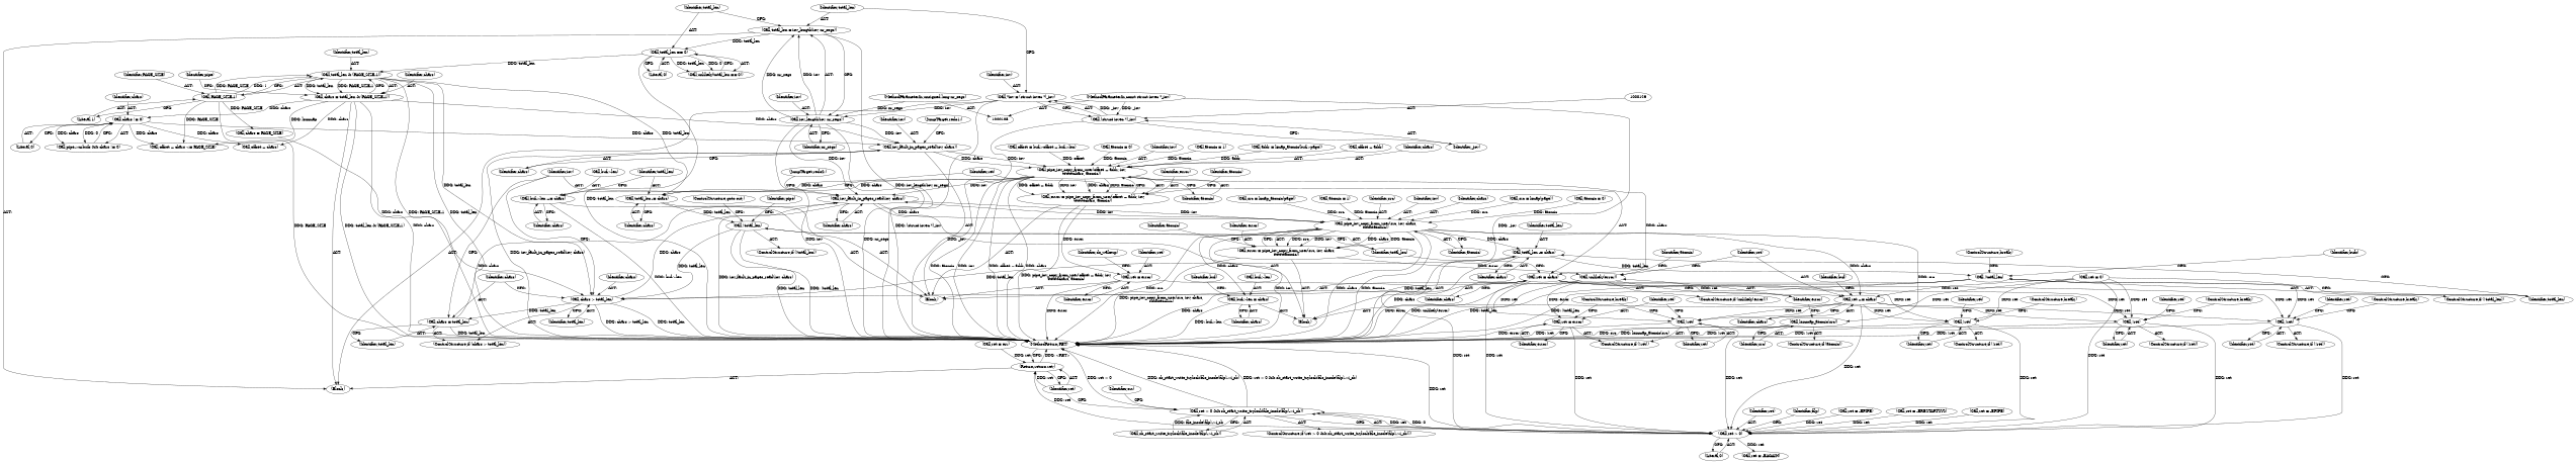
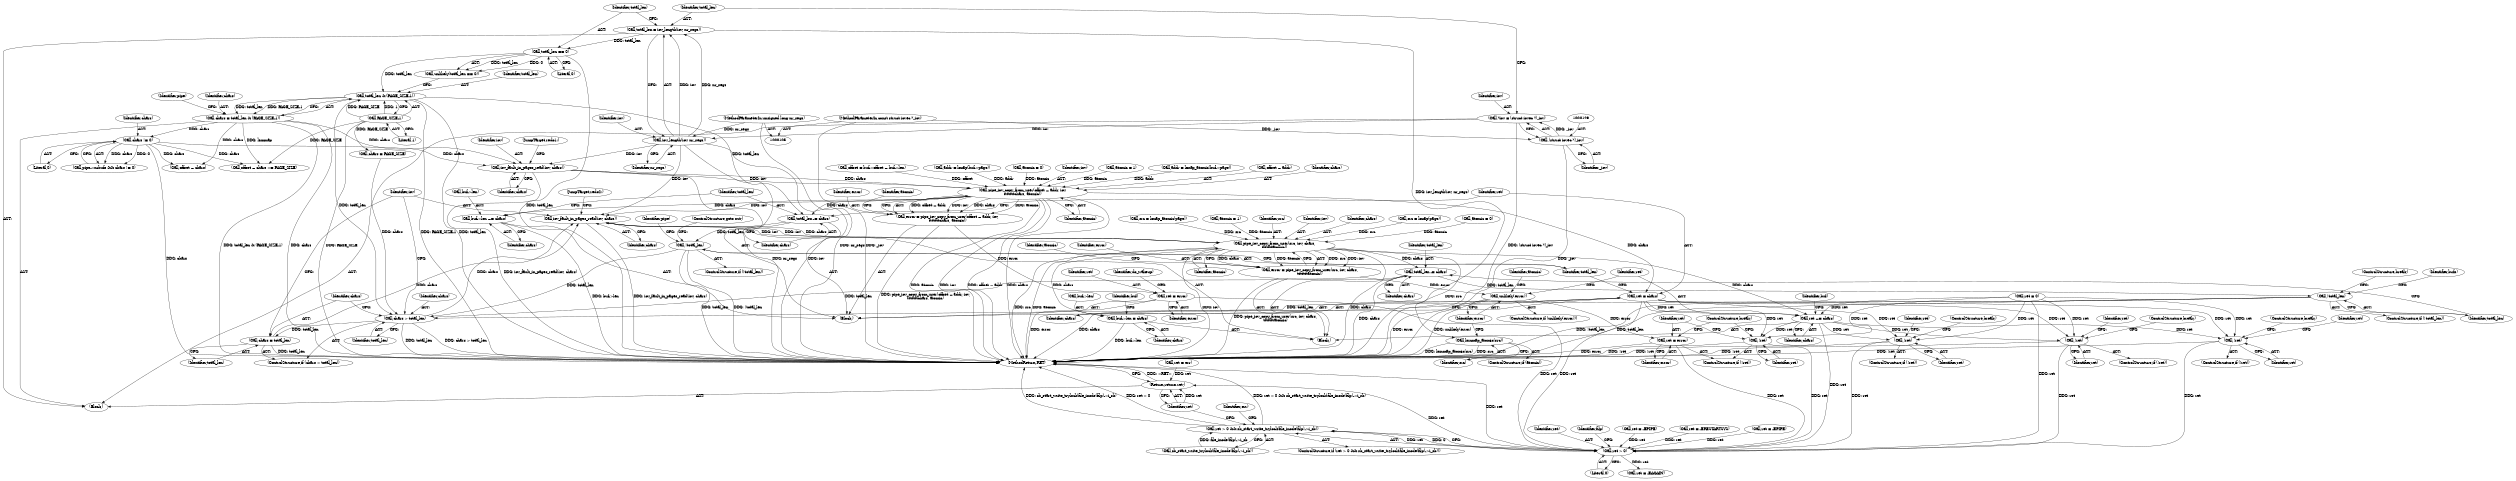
  digraph {
    n1 [label="(Call,iov_fault_in_pages_read(iov, chars))"]
    n2 [label="(Call,pipe_iov_copy_from_user(offset + addr, iov,\n\t\t\t\t\t\t\tchars, atomic))"]
    n3 [label="(Block,)"]
    n4 [label="(MethodReturn,RET)"]
    n5 [label="(Identifier,chars)"]
    n6 [label="(Call,iov_fault_in_pages_read(iov, chars))"]
    n7 [label="(Call,total_len -= chars)"]
    n8 [label="(Call,error = pipe_iov_copy_from_user(offset + addr, iov,\n\t\t\t\t\t\t\tchars, atomic))"]
    n9 [label="(Call,buf->len += chars)"]
    n10 [label="(Call,ret = chars)"]
    n11 [label="(Identifier,atomic)"]
    n12 [label="(Return,return ret;)"]
    n13 [label="(Call,iov_length(iov, nr_segs))"]
    n14 [label="(Call,total_len = iov_length(iov, nr_segs))"]
    n15 [label="(Identifier,nr_segs)"]
    n16 [label="(Block,)"]
    n17 [label="(Call,total_len == 0)"]
    n18 [label="(Call,pipe_iov_copy_from_user(src, iov, chars,\n\t\t\t\t\t\t\tatomic))"]
    n19 [label="(Block,)"]
    n20 [label="(Identifier,chars)"]
    n21 [label="(Call,*iov = (struct iovec *)_iov)"]
    n22 [label="(Call,(struct iovec *)_iov)"]
    n23 [label="(Identifier,_iov)"]
    n24 [label="(MethodParameterIn,const struct iovec *_iov)"]
    1000105
    n26 [label="(MethodParameterIn,unsigned long nr_segs)"]
    n27 [label="(Call,chars = total_len & (PAGE_SIZE-1))"]
    n28 [label="(Call,total_len & (PAGE_SIZE-1))"]
    n29 [label="(Call,chars != 0)"]
    n30 [label="(Call,offset + chars)"]
    n31 [label="(Call,offset + chars <= PAGE_SIZE)"]
    n32 [label="(Call,PAGE_SIZE-1)"]
    n33 [label="(Call,chars > total_len)"]
    n34 [label="(Literal,0)"]
    n35 [label="(Call,pipe->nrbufs && chars != 0)"]
    n36 [label="(Literal,1)"]
    n37 [label="(Call,chars = PAGE_SIZE)"]
    n38 [label="(Call,!total_len)"]
    n39 [label="(Identifier,chars)"]
    n40 [label="(Call,chars = total_len)"]
    n41 [label="(Call,total_len -= chars)"]
    n42 [label="(ControlStructure,if (chars > total_len))"]
    n43 [label="(Identifier,total_len)"]
    n44 [label="(Literal,0)"]
    n45 [label="(Call,unlikely(total_len == 0))"]
    n46 [label="(Call,ret = error)"]
    n47 [label="(Identifier,chars)"]
    n48 [label="(Call,ret > 0)"]
    n49 [label="(Call,ret += chars)"]
    n50 [label="(Call,!ret)"]
    n51 [label="(Call,!ret)"]
    n52 [label="(Call,!ret)"]
    n53 [label="(Call,!ret)"]
    n54 [label="(Identifier,chars)"]
    n55 [label="(Identifier,error)"]
    n56 [label="(Call,ret > 0 && sb_start_write_trylock(file_inode(filp)->i_sb))"]
    n57 [label="(Literal,0)"]
    n58 [label="(Call,ret = -EAGAIN)"]
    n59 [label="(Call,sb_start_write_trylock(file_inode(filp)->i_sb))"]
    n60 [label="(ControlStructure,if (ret > 0 && sb_start_write_trylock(file_inode(filp)->i_sb)))"]
    n61 [label="(Identifier,ret)"]
    n62 [label="(Identifier,total_len)"]
    n63 [label="(ControlStructure,if (!total_len))"]
    n64 [label="(Identifier,total_len)"]
    n65 [label="(Call,!total_len)"]
    n66 [label="(Identifier,chars)"]
    n67 [label="(Call,error = pipe_iov_copy_from_user(src, iov, chars,\n\t\t\t\t\t\t\tatomic))"]
    n68 [label="(Call,kunmap_atomic(src))"]
    n69 [label="(Call,buf->len = chars)"]
    n70 [label="(Identifier,atomic)"]
    n71 [label="(Call,unlikely(error))"]
    n72 [label="(Identifier,src)"]
    n73 [label="(ControlStructure,if (atomic))"]
    n74 [label="(Identifier,chars)"]
    n75 [label="(Identifier,chars)"]
    n76 [label="(Call,ret = error)"]
    n77 [label="(Identifier,error)"]
    n78 [label="(ControlStructure,if (unlikely(error)))"]
    n79 [label="(ControlStructure,if (!ret))"]
    n80 [label="(Identifier,error)"]
    n81 [label="(Identifier,ret)"]
    n82 [label="(ControlStructure,if (!ret))"]
    n83 [label="(Identifier,ret)"]
    n84 [label="(Identifier,ret)"]
    n85 [label="(ControlStructure,if (!ret))"]
    n86 [label="(Identifier,ret)"]
    n87 [label="(ControlStructure,if (!ret))"]
    n88 [label="(ControlStructure,if (!total_len))"]
    n89 [label="(Identifier,total_len)"]
    n90 [label="(Identifier,do_wakeup)"]
    n91 [label="(Identifier,pipe)"]
    n92 [label="(ControlStructure,break;)"]
    n93 [label="(Identifier,total_len)"]
    n94 [label="(Identifier,ret)"]
    n95 [label="(Call,addr = kmap_atomic(buf->page))"]
    n96 [label="(Call,offset + addr)"]
    n97 [label="(Identifier,iov)"]
    n98 [label="(Identifier,chars)"]
    n99 [label="(Identifier,total_len)"]
    n100 [label="(Identifier,error)"]
    n101 [label="(Identifier,buf)"]
    n102 [label="(Identifier,ret)"]
    n103 [label="(Identifier,chars)"]
    n104 [label="(Identifier,pipe)"]
    n105 [label="(Call,offset = buf->offset + buf->len)"]
    n106 [label="(Call,ret = err)"]
    n107 [label="(Call,buf->len)"]
    n108 [label="(ControlStructure,goto out;)"]
    n109 [label="(Identifier,buf)"]
    n110 [label="(Identifier,iov)"]
    n111 [label="(Identifier,total_len)"]
    n112 [label="(ControlStructure,break;)"]
    n113 [label="(Call,src = kmap(page))"]
    n114 [label="(Call,atomic = 0)"]
    n115 [label="(Identifier,iov)"]
    n116 [label="(Identifier,chars)"]
+   n117 [label="(Call,addr = kmap(buf->page))"]
    n118 [label="(Call,buf->len)"]
    n119 [label="(Identifier,ret)"]
    n120 [label="(Identifier,filp)"]
    n121 [label="(Identifier,atomic)"]
    n122 [label="(Identifier,error)"]
    n123 [label="(Call,src = kmap_atomic(page))"]
    n124 [label="(Identifier,err)"]
    n125 [label="(ControlStructure,break;)"]
    n126 [label="(Identifier,ret)"]
    n127 [label="(Identifier,ret)"]
    n128 [label="(Call,ret = 0)"]
    n129 [label="(Identifier,ret)"]
    n130 [label="(Call,atomic = 0)"]
    n131 [label="(Identifier,ret)"]
    n132 [label="(Identifier,iov)"]
    n133 [label="(Identifier,bufs)"]
    n134 [label="(ControlStructure,break;)"]
    n135 [label="(Identifier,total_len)"]
    n136 [label="(Identifier,atomic)"]
    n137 [label="(Identifier,iov)"]
    n138 [label="(Identifier,total_len)"]
    n139 [label="(Call,ret = -EPIPE)"]
    n140 [label="(Call,atomic = 1)"]
    n141 [label="(JumpTarget,redo1:)"]
    n142 [label="(Identifier,src)"]
    n143 [label="(Call,ret = -ERESTARTSYS)"]
    n144 [label="(JumpTarget,redo2:)"]
    n145 [label="(Identifier,chars)"]
    n146 [label="(Identifier,chars)"]
    n147 [label="(Call,ret = -EPIPE)"]
    n148 [label="(ControlStructure,break;)"]
    n149 [label="(Identifier,iov)"]
    n150 [label="(Identifier,atomic)"]
-   n151 [label="(Identifier,PAGE_SIZE)"]
    n152 [label="(Identifier,ret)"]
    n153 [label="(Call,atomic = 1)"]
    n154 [label="(Identifier,chars)"]
    1000129
    n1 -> n2 [label="DDG: iov"]
    n1 -> n2 [label="DDG: chars"]
    n1 -> n3 [label="AST: "]
    n1 -> n4 [label="DDG: iov_fault_in_pages_read(iov, chars)"]
    n1 -> n5 [label="CFG: "]
    n2 -> n4 [label="DDG: atomic"]
    n2 -> n4 [label="DDG: iov"]
    n2 -> n4 [label="DDG: offset + addr"]
    n2 -> n4 [label="DDG: chars"]
    n2 -> n6 [label="DDG: iov"]
    n2 -> n7 [label="DDG: chars"]
    n2 -> n8 [label="AST: "]
    n2 -> n8 [label="DDG: offset + addr"]
    n2 -> n8 [label="DDG: iov"]
    n2 -> n8 [label="DDG: chars"]
    n2 -> n8 [label="DDG: atomic"]
    n2 -> n9 [label="DDG: chars"]
    n2 -> n10 [label="DDG: chars"]
    n2 -> n11 [label="CFG: "]
    n4 -> n12 [label="CFG: "]
    n5 -> n1 [label="AST: "]
    n6 -> n4 [label="DDG: iov_fault_in_pages_read(iov, chars)"]
    n6 -> n18 [label="DDG: iov"]
    n6 -> n18 [label="DDG: chars"]
    n6 -> n19 [label="AST: "]
    n6 -> n20 [label="CFG: "]
    n7 -> n3 [label="AST: "]
    n7 -> n38 [label="DDG: total_len"]
    n7 -> n39 [label="CFG: "]
    n8 -> n2 [label="CFG: "]
    n8 -> n3 [label="AST: "]
    n8 -> n4 [label="DDG: pipe_iov_copy_from_user(offset + addr, iov,\n\t\t\t\t\t\t\tchars, atomic)"]
    n8 -> n46 [label="DDG: error"]
    n9 -> n3 [label="AST: "]
    n9 -> n4 [label="DDG: buf->len"]
    n9 -> n47 [label="CFG: "]
    n10 -> n3 [label="AST: "]
    n10 -> n4 [label="DDG: chars"]
    n10 -> n48 [label="DDG: ret"]
    n10 -> n49 [label="DDG: ret"]
    n10 -> n50 [label="DDG: ret"]
    n10 -> n51 [label="DDG: ret"]
    n10 -> n52 [label="DDG: ret"]
    n10 -> n53 [label="DDG: ret"]
    n10 -> n54 [label="CFG: "]
    n11 -> n2 [label="AST: "]
    n12 -> n4 [label="DDG: <RET>"]
    n12 -> n16 [label="AST: "]
    n12 -> n61 [label="CFG: "]
    n13 -> n1 [label="DDG: iov"]
    n13 -> n4 [label="DDG: iov"]
    n13 -> n4 [label="DDG: nr_segs"]
    n13 -> n6 [label="DDG: iov"]
    n13 -> n14 [label="AST: "]
    n13 -> n14 [label="DDG: iov"]
    n13 -> n14 [label="DDG: nr_segs"]
    n13 -> n15 [label="CFG: "]
    n14 -> n4 [label="DDG: iov_length(iov, nr_segs)"]
    n14 -> n13 [label="CFG: "]
    n14 -> n16 [label="AST: "]
    n14 -> n17 [label="DDG: total_len"]
    n15 -> n13 [label="AST: "]
    n17 -> n4 [label="DDG: total_len"]
    n17 -> n28 [label="DDG: total_len"]
    n17 -> n44 [label="CFG: "]
    n17 -> n45 [label="AST: "]
    n17 -> n45 [label="DDG: total_len"]
    n17 -> n45 [label="DDG: 0"]
    n18 -> n4 [label="DDG: atomic"]
    n18 -> n4 [label="DDG: iov"]
    n18 -> n4 [label="DDG: chars"]
    n18 -> n4 [label="DDG: src"]
    n18 -> n6 [label="DDG: iov"]
    n18 -> n41 [label="DDG: chars"]
    n18 -> n49 [label="DDG: chars"]
    n18 -> n67 [label="AST: "]
    n18 -> n67 [label="DDG: src"]
    n18 -> n67 [label="DDG: iov"]
    n18 -> n67 [label="DDG: chars"]
    n18 -> n67 [label="DDG: atomic"]
    n18 -> n68 [label="DDG: src"]
    n18 -> n69 [label="DDG: chars"]
    n18 -> n70 [label="CFG: "]
    n20 -> n6 [label="AST: "]
    n21 -> n4 [label="DDG: (struct iovec *)_iov"]
    n21 -> n13 [label="DDG: iov"]
    n21 -> n16 [label="AST: "]
    n21 -> n22 [label="CFG: "]
    n22 -> n4 [label="DDG: _iov"]
    n22 -> n21 [label="AST: "]
    n22 -> n21 [label="DDG: _iov"]
    n22 -> n23 [label="CFG: "]
    n23 -> n22 [label="AST: "]
    n24 -> n4 [label="DDG: _iov"]
    n24 -> n22 [label="DDG: _iov"]
    n24 -> 1000105 [label="AST: "]
+   n26 -> n4 [label="DDG: nr_segs"]
    n26 -> n13 [label="DDG: nr_segs"]
    n26 -> 1000105 [label="AST: "]
    n27 -> n1 [label="DDG: chars"]
    n27 -> n4 [label="DDG: chars"]
    n27 -> n4 [label="DDG: total_len & (PAGE_SIZE-1)"]
    n27 -> n16 [label="AST: "]
    n27 -> n28 [label="CFG: "]
    n27 -> n29 [label="DDG: chars"]
    n27 -> n30 [label="DDG: chars"]
    n27 -> n31 [label="DDG: kunmap"]
    n28 -> n4 [label="DDG: PAGE_SIZE-1"]
    n28 -> n4 [label="DDG: total_len"]
    n28 -> n7 [label="DDG: total_len"]
    n28 -> n27 [label="AST: "]
    n28 -> n27 [label="DDG: total_len"]
    n28 -> n27 [label="DDG: PAGE_SIZE-1"]
    n28 -> n32 [label="CFG: "]
    n28 -> n33 [label="DDG: total_len"]
    n29 -> n1 [label="DDG: chars"]
+   n29 -> n4 [label="DDG: chars"]
    n29 -> n30 [label="DDG: chars"]
    n29 -> n31 [label="DDG: chars"]
    n29 -> n34 [label="CFG: "]
    n29 -> n35 [label="AST: "]
    n29 -> n35 [label="DDG: chars"]
    n29 -> n35 [label="DDG: 0"]
    n32 -> n4 [label="DDG: PAGE_SIZE"]
    n32 -> n28 [label="AST: "]
    n32 -> n28 [label="DDG: PAGE_SIZE"]
    n32 -> n28 [label="DDG: 1"]
    n32 -> n31 [label="DDG: PAGE_SIZE"]
    n32 -> n36 [label="CFG: "]
    n32 -> n37 [label="DDG: PAGE_SIZE"]
    n33 -> n4 [label="DDG: chars > total_len"]
    n33 -> n4 [label="DDG: total_len"]
    n33 -> n6 [label="DDG: chars"]
    n33 -> n40 [label="DDG: total_len"]
    n33 -> n41 [label="DDG: total_len"]
    n33 -> n42 [label="AST: "]
    n33 -> n43 [label="CFG: "]
    n34 -> n29 [label="AST: "]
    n35 -> n29 [label="CFG: "]
    n36 -> n32 [label="AST: "]
    n37 -> n33 [label="DDG: chars"]
    n38 -> n4 [label="DDG: total_len"]
    n38 -> n4 [label="DDG: !total_len"]
    n38 -> n33 [label="DDG: total_len"]
    n38 -> n62 [label="CFG: "]
    n38 -> n63 [label="AST: "]
    n39 -> n7 [label="AST: "]
    n40 -> n4 [label="DDG: total_len"]
    n40 -> n6 [label="DDG: chars"]
    n40 -> n42 [label="AST: "]
    n40 -> n64 [label="CFG: "]
    n41 -> n4 [label="DDG: chars"]
    n41 -> n19 [label="AST: "]
    n41 -> n65 [label="DDG: total_len"]
    n41 -> n66 [label="CFG: "]
    n43 -> n33 [label="AST: "]
    n44 -> n17 [label="AST: "]
-   n45 -> n17 [label="CFG: "]
+   n45 -> n28 [label="CFG: "]
    n46 -> n3 [label="AST: "]
    n46 -> n4 [label="DDG: error"]
    n46 -> n48 [label="DDG: ret"]
    n46 -> n55 [label="CFG: "]
    n47 -> n9 [label="AST: "]
    n48 -> n4 [label="DDG: ret"]
    n48 -> n12 [label="DDG: ret"]
    n48 -> n56 [label="AST: "]
    n48 -> n56 [label="DDG: ret"]
    n48 -> n56 [label="DDG: 0"]
    n48 -> n57 [label="CFG: "]
    n48 -> n58 [label="DDG: ret"]
    n49 -> n19 [label="AST: "]
    n49 -> n48 [label="DDG: ret"]
    n49 -> n50 [label="DDG: ret"]
    n49 -> n51 [label="DDG: ret"]
    n49 -> n52 [label="DDG: ret"]
    n49 -> n53 [label="DDG: ret"]
    n49 -> n74 [label="CFG: "]
    n50 -> n4 [label="DDG: !ret"]
    n50 -> n48 [label="DDG: ret"]
    n50 -> n81 [label="CFG: "]
    n50 -> n82 [label="AST: "]
    n51 -> n4 [label="DDG: !ret"]
    n51 -> n48 [label="DDG: ret"]
    n51 -> n79 [label="AST: "]
    n51 -> n83 [label="CFG: "]
    n52 -> n4 [label="DDG: !ret"]
    n52 -> n48 [label="DDG: ret"]
    n52 -> n84 [label="CFG: "]
    n52 -> n85 [label="AST: "]
    n53 -> n4 [label="DDG: !ret"]
    n53 -> n48 [label="DDG: ret"]
    n53 -> n86 [label="CFG: "]
    n53 -> n87 [label="AST: "]
    n54 -> n10 [label="AST: "]
    n55 -> n46 [label="AST: "]
    n56 -> n4 [label="DDG: ret > 0"]
    n56 -> n4 [label="DDG: ret > 0 && sb_start_write_trylock(file_inode(filp)->i_sb)"]
    n56 -> n4 [label="DDG: sb_start_write_trylock(file_inode(filp)->i_sb)"]
    n56 -> n48 [label="CFG: "]
    n56 -> n59 [label="CFG: "]
    n56 -> n60 [label="AST: "]
    n57 -> n48 [label="AST: "]
    n59 -> n56 [label="AST: "]
    n59 -> n56 [label="DDG: file_inode(filp)->i_sb"]
    n61 -> n12 [label="AST: "]
    n61 -> n12 [label="DDG: ret"]
    n61 -> n56 [label="CFG: "]
    n62 -> n10 [label="CFG: "]
    n62 -> n38 [label="AST: "]
    n64 -> n40 [label="AST: "]
    n65 -> n4 [label="DDG: total_len"]
    n65 -> n4 [label="DDG: !total_len"]
    n65 -> n33 [label="DDG: total_len"]
    n65 -> n88 [label="AST: "]
    n65 -> n89 [label="CFG: "]
    n66 -> n41 [label="AST: "]
    n67 -> n4 [label="DDG: pipe_iov_copy_from_user(src, iov, chars,\n\t\t\t\t\t\t\tatomic)"]
    n67 -> n18 [label="CFG: "]
    n67 -> n19 [label="AST: "]
    n67 -> n71 [label="DDG: error"]
    n68 -> n4 [label="DDG: src"]
    n68 -> n4 [label="DDG: kunmap_atomic(src)"]
    n68 -> n72 [label="CFG: "]
    n68 -> n73 [label="AST: "]
    n69 -> n4 [label="DDG: buf->len"]
    n69 -> n19 [label="AST: "]
    n69 -> n75 [label="CFG: "]
    n70 -> n18 [label="AST: "]
    n71 -> n4 [label="DDG: error"]
    n71 -> n4 [label="DDG: unlikely(error)"]
    n71 -> n76 [label="DDG: error"]
    n71 -> n77 [label="CFG: "]
    n71 -> n78 [label="AST: "]
    n72 -> n68 [label="AST: "]
    n74 -> n49 [label="AST: "]
    n75 -> n69 [label="AST: "]
    n76 -> n4 [label="DDG: error"]
    n76 -> n48 [label="DDG: ret"]
    n76 -> n79 [label="AST: "]
    n76 -> n80 [label="CFG: "]
    n77 -> n68 [label="CFG: "]
    n77 -> n71 [label="AST: "]
    n80 -> n76 [label="AST: "]
    n81 -> n50 [label="AST: "]
    n83 -> n51 [label="AST: "]
    n84 -> n52 [label="AST: "]
    n86 -> n53 [label="AST: "]
    n89 -> n41 [label="CFG: "]
    n89 -> n65 [label="AST: "]
    n90 -> n46 [label="CFG: "]
    n91 -> n38 [label="CFG: "]
    n92 -> n51 [label="CFG: "]
    n92 -> n76 [label="CFG: "]
    n93 -> n7 [label="AST: "]
    n93 -> n9 [label="CFG: "]
    n94 -> n7 [label="CFG: "]
    n94 -> n10 [label="AST: "]
    n95 -> n2 [label="DDG: addr"]
    n96 -> n2 [label="AST: "]
    n97 -> n6 [label="AST: "]
    n97 -> n33 [label="CFG: "]
    n97 -> n40 [label="CFG: "]
    n98 -> n2 [label="AST: "]
    n99 -> n14 [label="CFG: "]
    n99 -> n17 [label="AST: "]
    n100 -> n8 [label="AST: "]
    n101 -> n69 [label="CFG: "]
    n102 -> n52 [label="CFG: "]
    n103 -> n18 [label="AST: "]
    n104 -> n27 [label="CFG: "]
    n105 -> n2 [label="DDG: offset"]
    n106 -> n12 [label="DDG: ret"]
    n107 -> n9 [label="AST: "]
    n108 -> n38 [label="CFG: "]
    n109 -> n49 [label="CFG: "]
    n110 -> n1 [label="AST: "]
    n111 -> n28 [label="AST: "]
    n112 -> n50 [label="CFG: "]
    n113 -> n18 [label="DDG: src"]
    n114 -> n18 [label="DDG: atomic"]
    n115 -> n13 [label="AST: "]
    n116 -> n27 [label="AST: "]
+   n117 -> n2 [label="DDG: addr"]
    n118 -> n69 [label="AST: "]
    n119 -> n48 [label="AST: "]
    n120 -> n48 [label="CFG: "]
    n121 -> n67 [label="CFG: "]
    n122 -> n67 [label="AST: "]
    n123 -> n18 [label="DDG: src"]
    n124 -> n56 [label="CFG: "]
    n125 -> n65 [label="CFG: "]
    n126 -> n50 [label="CFG: "]
    n127 -> n51 [label="CFG: "]
    n127 -> n76 [label="AST: "]
    n128 -> n48 [label="DDG: ret"]
    n128 -> n49 [label="DDG: ret"]
    n128 -> n50 [label="DDG: ret"]
    n128 -> n51 [label="DDG: ret"]
    n128 -> n52 [label="DDG: ret"]
    n128 -> n53 [label="DDG: ret"]
    n129 -> n46 [label="AST: "]
    n130 -> n2 [label="DDG: atomic"]
    n131 -> n53 [label="CFG: "]
    n132 -> n21 [label="AST: "]
    n133 -> n65 [label="CFG: "]
    n134 -> n53 [label="CFG: "]
    n135 -> n14 [label="AST: "]
    n135 -> n21 [label="CFG: "]
    n136 -> n8 [label="CFG: "]
    n137 -> n2 [label="AST: "]
    n138 -> n41 [label="AST: "]
    n139 -> n48 [label="DDG: ret"]
    n140 -> n18 [label="DDG: atomic"]
    n141 -> n1 [label="CFG: "]
    n142 -> n18 [label="AST: "]
    n143 -> n48 [label="DDG: ret"]
    n144 -> n6 [label="CFG: "]
    n145 -> n33 [label="AST: "]
    n146 -> n33 [label="CFG: "]
    n146 -> n40 [label="AST: "]
    n147 -> n48 [label="DDG: ret"]
    n148 -> n52 [label="CFG: "]
    n149 -> n18 [label="AST: "]
    n150 -> n71 [label="CFG: "]
-   n151 -> n32 [label="AST: "]
    n152 -> n49 [label="AST: "]
    n152 -> n71 [label="CFG: "]
    n153 -> n2 [label="DDG: atomic"]
    n154 -> n29 [label="AST: "]
    1000129 -> n22 [label="AST: "]
  }
